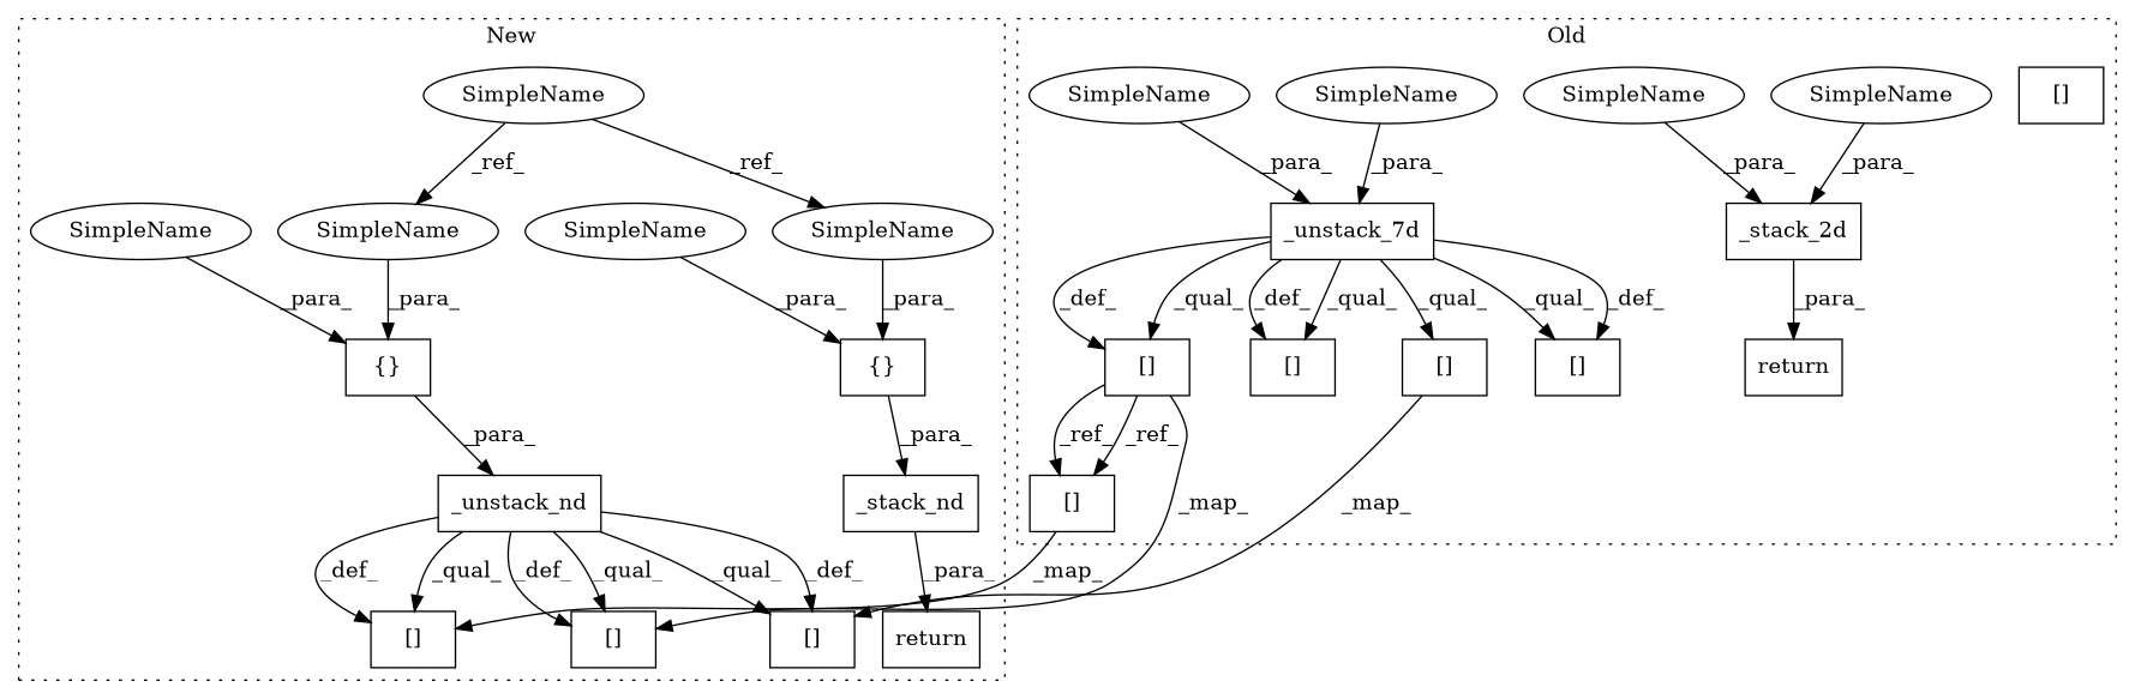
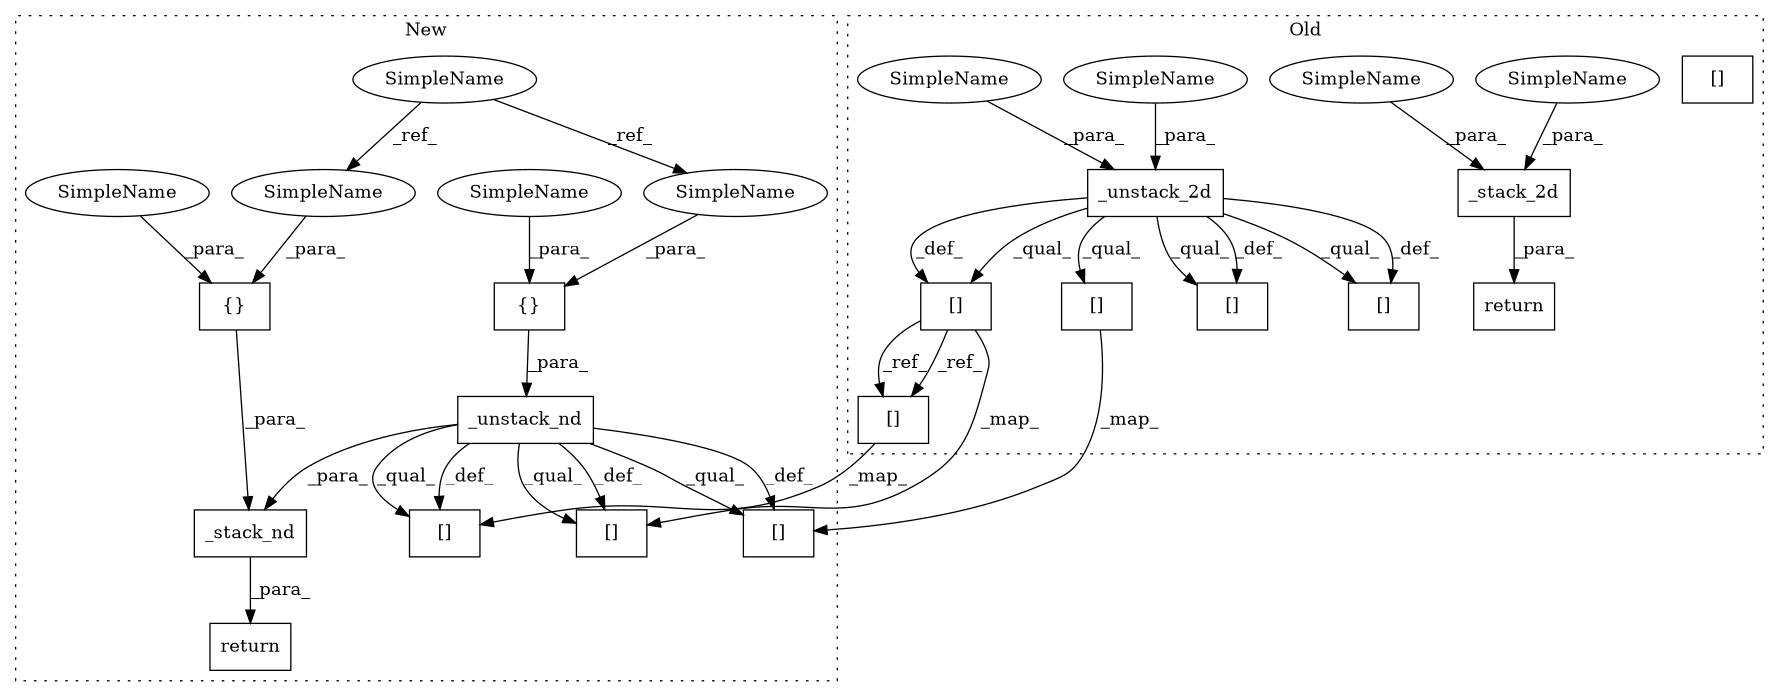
  digraph {
    node [a=2 l="10,1" s="23237,23266" shape=box]
    n1 [a=32 label=_stack_2d s="23588,23621"]
-   n2 [a=32 l="12,1" label=_unstack_7d s="22776,22812"]
+   n2 [a=32 l="12,1" label=_unstack_2d s="22776,22812"]
    n3 [l="27,1" label="[]" s="23108,23136"]
    n4 [label="[]" s="23175,23186"]
    n5 [l="27,1" label="[]" s="23496,23524"]
    n6 [label="[]"]
    n7 [a=41 l=7 label=return s=23581]
    n8 [label="[]"]
    n9 [a=42 l=8 label=SimpleName s=23613 shape=ellipse]
    n10 [a=42 l=8 label=SimpleName s=22804 shape=ellipse]
    n11 [label="[]"]
    n12 [a=42 l=7 label=SimpleName s=23605 shape=ellipse]
    n13 [a=42 l=7 label=SimpleName s=22796 shape=ellipse]
    n14 [a=32 label=_stack_nd s="23703,23747"]
    n15 [a=4 l="1,1" label="{}" s="22909,22926"]
    n16 [a=42 l=7 label=SimpleName s=22676 shape=ellipse]
    n17 [a=4 l="1,1" label="{}" s="23729,23746"]
    n18 [l="27,1" label="[]" s="23223,23251"]
    n19 [a=32 l="12,1" label=_unstack_nd s="22880,22927"]
    n20 [label="[]" s="23290,23301"]
    n21 [label="[]" s="23352,23381"]
    n22 [a=41 l=7 label=return s=23696]
    n23 [a=42 l=8 label=SimpleName s=23738 shape=ellipse]
    n24 [a=42 l=8 label=SimpleName s=22918 shape=ellipse]
    n25 [a=42 l=7 label=SimpleName s=23730 shape=ellipse]
    n26 [a=42 l=7 label=SimpleName s=22910 shape=ellipse]
    subgraph cluster_1 {
      label=Old
      style=dotted
      n1
      n2
      n3
      n4
      n5
      n6
      n7
      n8
      n9
      n10
      n11
      n12
      n13
    }
    subgraph cluster_2 {
      label=New
      style=dotted
      n14
      n15
      n16
      n17
      n18
      n19
      n20
      n21
      n22
      n23
      n24
      n25
      n26
    }
    n1 -> n7 [label=_para_]
    n2 -> n3 [label=_def_]
    n2 -> n3 [label=_qual_]
    n2 -> n4 [label=_qual_]
    n2 -> n5 [label=_qual_]
    n2 -> n5 [label=_def_]
    n2 -> n8 [label=_qual_]
    n2 -> n8 [label=_def_]
    n3 -> n11 [label=_ref_]
    n3 -> n11 [label=_ref_]
    n3 -> n18 [label=_map_]
    n4 -> n20 [label=_map_]
    n9 -> n1 [label=_para_]
    n10 -> n2 [label=_para_]
    n11 -> n21 [label=_map_]
    n12 -> n1 [label=_para_]
    n13 -> n2 [label=_para_]
    n14 -> n22 [label=_para_]
    n15 -> n19 [label=_para_]
    n16 -> n25 [label=_ref_]
    n16 -> n26 [label=_ref_]
    n17 -> n14 [label=_para_]
+   n19 -> n14 [label=_para_]
    n19 -> n18 [label=_qual_]
    n19 -> n18 [label=_def_]
    n19 -> n20 [label=_def_]
    n19 -> n20 [label=_qual_]
    n19 -> n21 [label=_def_]
    n19 -> n21 [label=_qual_]
    n23 -> n17 [label=_para_]
    n24 -> n15 [label=_para_]
    n25 -> n17 [label=_para_]
    n26 -> n15 [label=_para_]
  }
